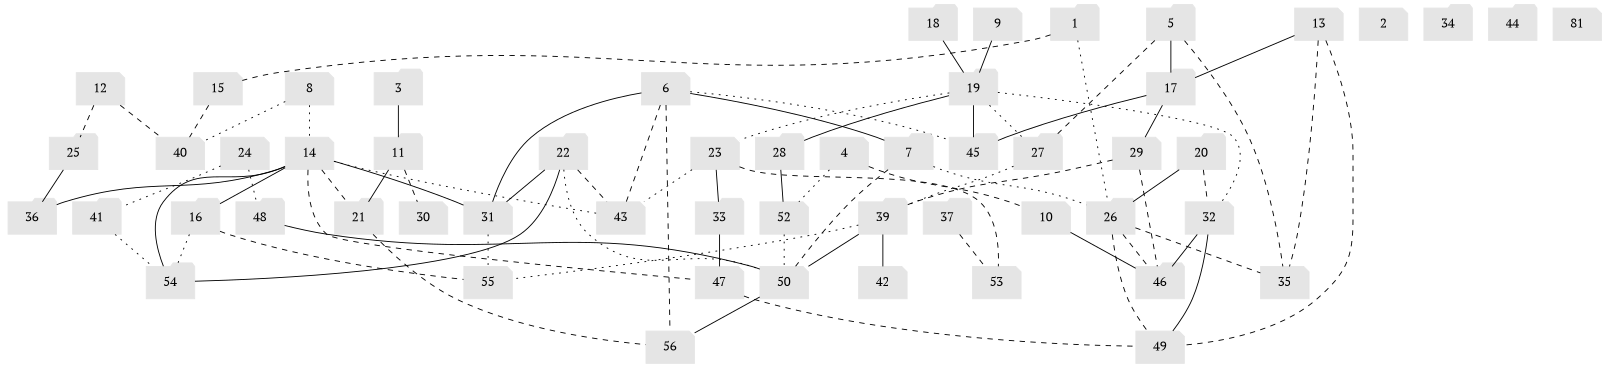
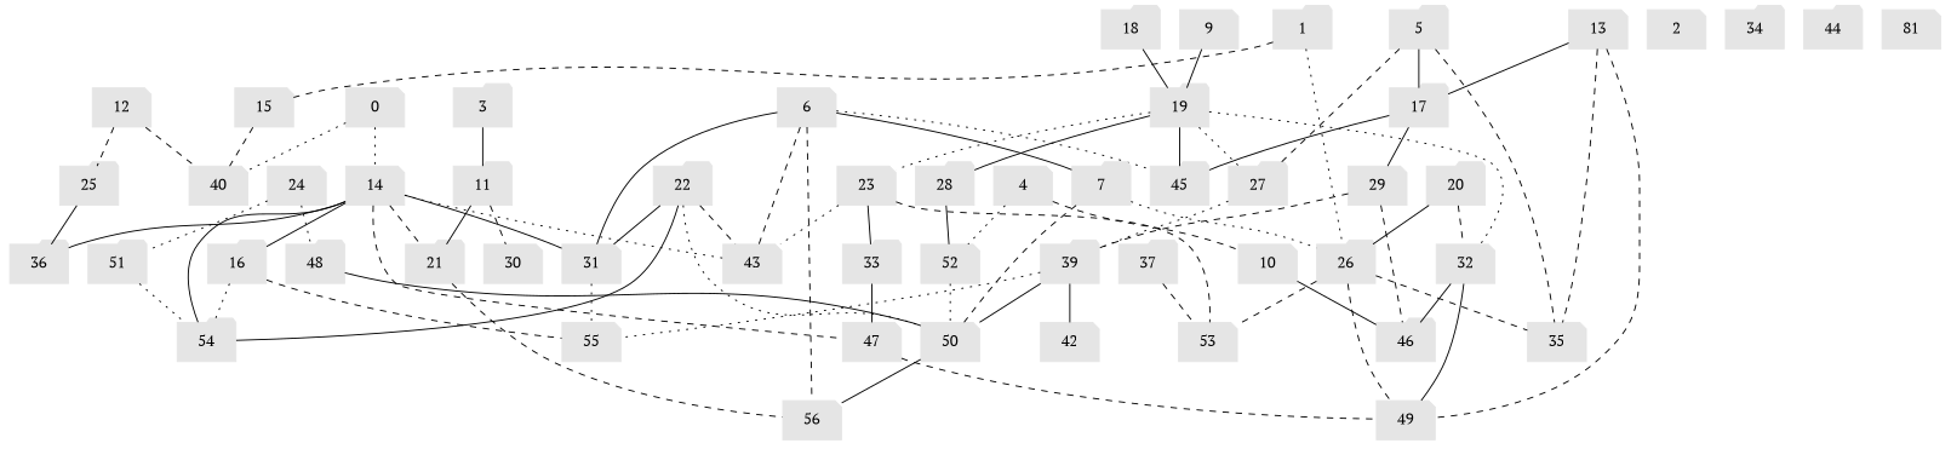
  graph {
    fontname="PT Serif"
    node [color=gray90 fontname="PT Serif" shape=note style=filled]
    edge [fontname="PT Serif" style=solid]
    15
    1 [shape=folder]
    26 [shape=folder]
    40
    35
    49
    53
    2
    3 [shape=folder]
    11 [shape=folder]
    21 [shape=folder]
    30
    4
    10
    52
    46 [shape=folder]
    50
    5 [shape=folder]
    17 [shape=folder]
    27 [shape=folder]
    45 [shape=folder]
    29
    39 [shape=folder]
    6
    7 [shape=folder]
    43
    56
    31
-   8
+   8 [label=0]
    14
    16 [shape=folder]
    36 [shape=folder]
    47
    54 [shape=folder]
    9
    19 [shape=folder]
    23
    28 [shape=folder]
    32
    12
    25 [shape=folder]
    13
    55
    18 [shape=folder]
    33 [shape=folder]
    20 [shape=folder]
    22 [shape=folder]
    24
-   41 [shape=folder]
+   41 [shape=folder label=51]
    48 [shape=folder]
    42
    34 [shape=folder]
    37 [shape=folder]
    44 [shape=folder]
    n55 [label=81]
    15 -- 40 [style=dashed]
    1 -- 15 [style=dashed]
    1 -- 26 [style=dotted]
    26 -- 35 [style=dashed]
    26 -- 49 [style=dashed]
-   26 -- 46 [style=dashed]
+   26 -- 53 [style=dashed]
    3 -- 11
    11 -- 21
    11 -- 30 [style=dashed]
    21 -- 56 [style=dashed]
    4 -- 10 [style=dashed]
    4 -- 52 [style=dotted]
    10 -- 46
    52 -- 50 [style=dotted]
    50 -- 56
    5 -- 35 [style=dashed]
    5 -- 17
    5 -- 27 [style=dashed]
    17 -- 45
    17 -- 29
    27 -- 39 [style=dotted]
    29 -- 46 [style=dashed]
    29 -- 39 [style=dashed]
    39 -- 50
    39 -- 55 [style=dotted]
    39 -- 42
    6 -- 45 [style=dotted]
    6 -- 7
    6 -- 43 [style=dashed]
    6 -- 56 [style=dashed]
    6 -- 31
    7 -- 26 [style=dotted]
    7 -- 50 [style=dashed]
    31 -- 55 [style=dotted]
    8 -- 40 [style=dotted]
    8 -- 14 [style=dotted]
    14 -- 21 [style=dashed]
    14 -- 43 [style=dotted]
    14 -- 31
    14 -- 16
    14 -- 36
    14 -- 47 [style=dashed]
    14 -- 54
    16 -- 54 [style=dotted]
    16 -- 55 [style=dashed]
    47 -- 49 [style=dashed]
    9 -- 19
    19 -- 27 [style=dotted]
    19 -- 45
    19 -- 23 [style=dotted]
    19 -- 28
    19 -- 32 [style=dotted]
    23 -- 53 [style=dashed]
    23 -- 43 [style=dotted]
    23 -- 33
    28 -- 52
    32 -- 49
    32 -- 46
    12 -- 40 [style=dashed]
    12 -- 25 [style=dashed]
    25 -- 36
    13 -- 35 [style=dashed]
    13 -- 49 [style=dashed]
    13 -- 17
    18 -- 19
    33 -- 47
    20 -- 26
    20 -- 32 [style=dashed]
    22 -- 50 [style=dotted]
    22 -- 43 [style=dashed]
    22 -- 31
    22 -- 54
    24 -- 41 [style=dotted]
    24 -- 48 [style=dotted]
    41 -- 54 [style=dotted]
    48 -- 50
    37 -- 53 [style=dashed]
  }
